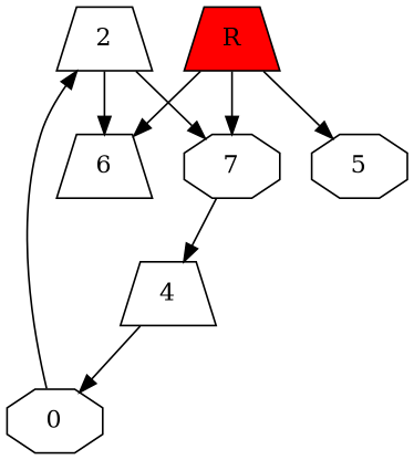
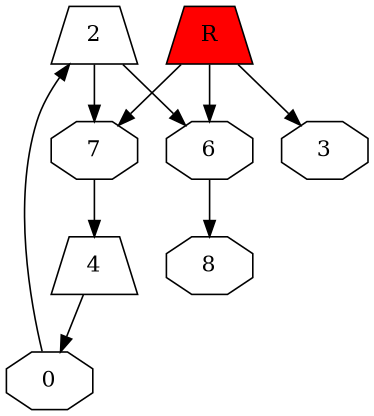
  digraph {
    node [shape=octagon]
-   6 [shape=trapezium]
+   6
+   8
    2 [shape=trapezium]
    7
    4 [shape=trapezium]
    n6 [label=0]
    R [fillcolor="#ff0000" shape=trapezium style=filled]
-   5
+   5 [label=3]
+   6 -> 8
    2 -> 6
    2 -> 7
    7 -> 4
    4 -> n6
    n6 -> 2
    R -> 6
    R -> 7
    R -> 5
  }
